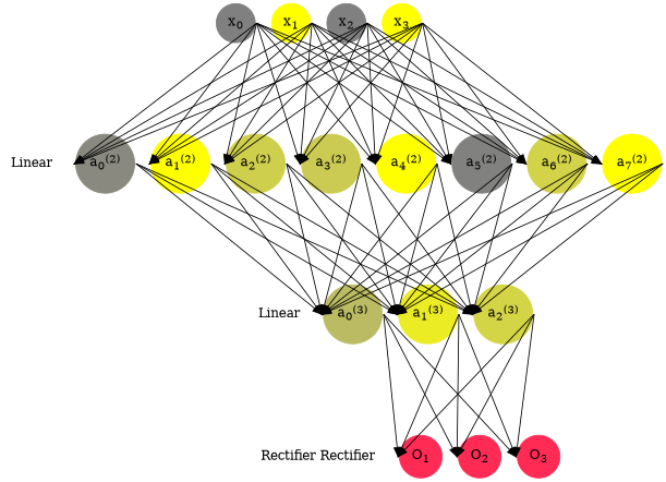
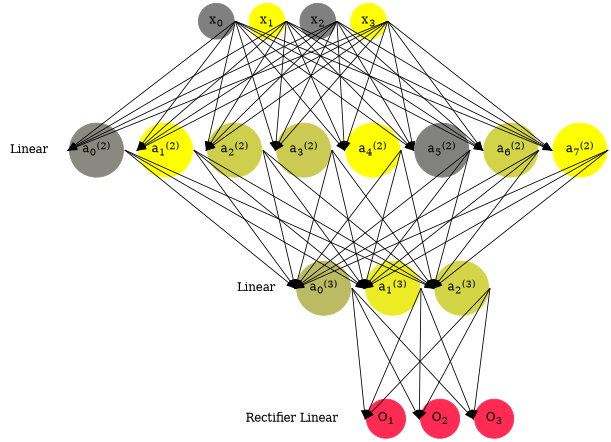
  digraph {
    rankdir=TB
    ranksep=1.4
    splines=false
    node [shape=circle style=filled]
    edge [headport=w style=solid tailport=e]
    n1 [color="0.1667, 0.0, 0.5" fillcolor="0.1667, 0.0, 0.5" label=<x<sub>0</sub>>]
    n2 [color="0.1667, 1.0, 1.0" fillcolor="0.1667, 1.0, 1.0" label=<x<sub>1</sub>>]
    n3 [color="0.1667, 0.0, 0.5" fillcolor="0.1667, 0.0, 0.5" label=<x<sub>2</sub>>]
    n4 [color="0.1667, 1.0, 1.0" fillcolor="0.1667, 1.0, 1.0" label=<x<sub>3</sub>>]
    n5 [color="0.1667, 0.072428, 0.536214" fillcolor="0.1667, 0.072428, 0.536214" label=<a<sub>0</sub><sup>(2)</sup>>]
    n6 [color="0.1667, 1.521798, 1.260899" fillcolor="0.1667, 1.521798, 1.260899" label=<a<sub>1</sub><sup>(2)</sup>>]
    n7 [color="0.1667, 0.624945, 0.812473" fillcolor="0.1667, 0.624945, 0.812473" label=<a<sub>2</sub><sup>(2)</sup>>]
    n8 [color="0.1667, 0.589674, 0.794837" fillcolor="0.1667, 0.589674, 0.794837" label=<a<sub>3</sub><sup>(2)</sup>>]
    n9 [color="0.1667, 1.894951, 1.447476" fillcolor="0.1667, 1.894951, 1.447476" label=<a<sub>4</sub><sup>(2)</sup>>]
    n10 [color="0.1667, 0.007924, 0.503962" fillcolor="0.1667, 0.007924, 0.503962" label=<a<sub>5</sub><sup>(2)</sup>>]
    n11 [color="0.1667, 0.655107, 0.827553" fillcolor="0.1667, 0.655107, 0.827553" label=<a<sub>6</sub><sup>(2)</sup>>]
    n12 [color="0.1667, 1.576150, 1.288075" fillcolor="0.1667, 1.576150, 1.288075" label=<a<sub>7</sub><sup>(2)</sup>>]
    n13 [color="0.1667, 0.465369, 0.732684" fillcolor="0.1667, 0.465369, 0.732684" label=<a<sub>0</sub><sup>(3)</sup>>]
    n14 [color="0.1667, 0.844024, 0.922012" fillcolor="0.1667, 0.844024, 0.922012" label=<a<sub>1</sub><sup>(3)</sup>>]
    n15 [color="0.1667, 0.663648, 0.831824" fillcolor="0.1667, 0.663648, 0.831824" label=<a<sub>2</sub><sup>(3)</sup>>]
    n16 [color="0.9667, 0.83, 1.0" fillcolor="0.9667, 0.83, 1.0" label=<O<sub>1</sub>>]
    n17 [color="0.9667, 0.83, 1.0" fillcolor="0.9667, 0.83, 1.0" label=<O<sub>2</sub>>]
    n18 [color="0.9667, 0.83, 1.0" fillcolor="0.9667, 0.83, 1.0" label=<O<sub>3</sub>>]
    n19 [label=Linear shape=plaintext style=""]
    n20 [label=Linear shape=plaintext style=""]
-   n21 [label="Rectifier Rectifier" shape=plaintext style=""]
+   n21 [label="Rectifier Linear" shape=plaintext style=""]
    subgraph sub_1 {
      n1
    }
    subgraph sub_2 {
      n2
    }
    subgraph sub_3 {
      n3
    }
    subgraph sub_4 {
      n4
    }
    subgraph sub_5 {
      n5
    }
    subgraph sub_6 {
      n6
    }
    subgraph sub_7 {
      n7
    }
    subgraph sub_8 {
      n8
    }
    subgraph sub_9 {
      n9
    }
    subgraph sub_10 {
      n10
    }
    subgraph sub_11 {
      n11
    }
    subgraph sub_12 {
      n12
    }
    subgraph sub_13 {
      n13
    }
    subgraph sub_14 {
      n14
    }
    subgraph sub_15 {
      n15
    }
    subgraph sub_16 {
      n16
    }
    subgraph sub_17 {
      n17
    }
    subgraph sub_18 {
      n18
    }
    subgraph sub_19 {
      rank=same
      n1
      n2
      n3
      n4
    }
    subgraph sub_20 {
      rank=same
      n5
      n6
      n7
      n8
      n9
      n10
      n11
      n12
    }
    subgraph sub_21 {
      rank=same
      n13
      n14
      n15
    }
    subgraph sub_22 {
      rank=same
      n16
      n17
      n18
    }
    subgraph sub_23 {
      rank=same
      n5
      n19
    }
    subgraph sub_24 {
      rank=same
      n13
      n20
    }
    subgraph sub_25 {
      rank=same
      n16
      n21
    }
    n1 -> n2 [style=invis]
    n1 -> n5
    n1 -> n6
    n1 -> n7
    n1 -> n8
    n1 -> n9
    n1 -> n10
    n1 -> n11
    n1 -> n12
    n2 -> n3 [style=invis]
    n2 -> n5
    n2 -> n6
    n2 -> n7
    n2 -> n8
    n2 -> n9
    n2 -> n10
    n2 -> n11
    n2 -> n12
    n3 -> n4 [style=invis]
    n3 -> n5
    n3 -> n6
    n3 -> n7
    n3 -> n8
    n3 -> n9
    n3 -> n10
    n3 -> n11
    n3 -> n12
    n4 -> n5
    n4 -> n6
    n4 -> n7
    n4 -> n8
    n4 -> n9
    n4 -> n10
    n4 -> n11
    n4 -> n12
    n5 -> n6 [style=invis]
    n5 -> n13
    n5 -> n14
    n5 -> n15
    n6 -> n7 [style=invis]
    n6 -> n13
    n6 -> n14
    n6 -> n15
    n7 -> n8 [style=invis]
    n7 -> n13
    n7 -> n14
    n7 -> n15
    n8 -> n9 [style=invis]
    n8 -> n13
    n8 -> n14
    n8 -> n15
    n9 -> n10 [style=invis]
    n9 -> n13
    n9 -> n14
    n9 -> n15
    n10 -> n11 [style=invis]
    n10 -> n13
    n10 -> n14
    n10 -> n15
    n11 -> n12 [style=invis]
    n11 -> n13
    n11 -> n14
    n11 -> n15
    n12 -> n13
    n12 -> n14
    n12 -> n15
    n13 -> n14 [style=invis]
    n13 -> n16
    n13 -> n17
    n13 -> n18
    n14 -> n15 [style=invis]
    n14 -> n16
    n14 -> n17
    n14 -> n18
    n15 -> n16
    n15 -> n17
    n15 -> n18
    n16 -> n17 [style=invis]
    n17 -> n18 [style=invis]
    n19 -> n5 [style=invis]
    n20 -> n13 [style=invis]
    n21 -> n16 [style=invis]
  }
